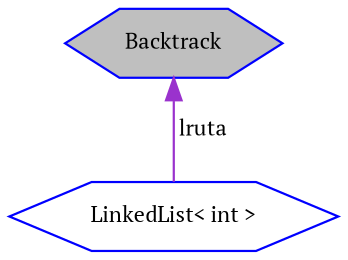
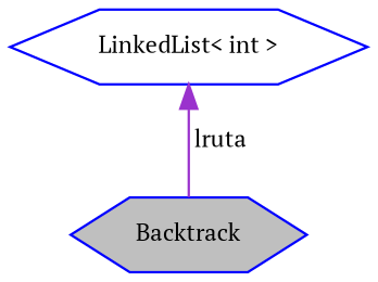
  digraph {
    fontname="PT Serif"
    node [color=blue fontname="PT Serif" fontsize=10 shape=hexagon style=filled]
    n1 [fillcolor=grey75 fontcolor=black height=0.2 label=Backtrack width=0.4]
    n2 [fillcolor=white height=0.2 label="LinkedList\< int \>" width=0.4]
-   n1 -> n2 [color=darkorchid3 dir=back fontname="PT Serif" fontsize=10 label=" lruta" labelfontname=Helvetica labelfontsize=10 style=solid]
+   n2 -> n1 [color=darkorchid3 dir=back fontname="PT Serif" fontsize=10 label=" lruta" labelfontname=Helvetica labelfontsize=10 style=solid]
  }
